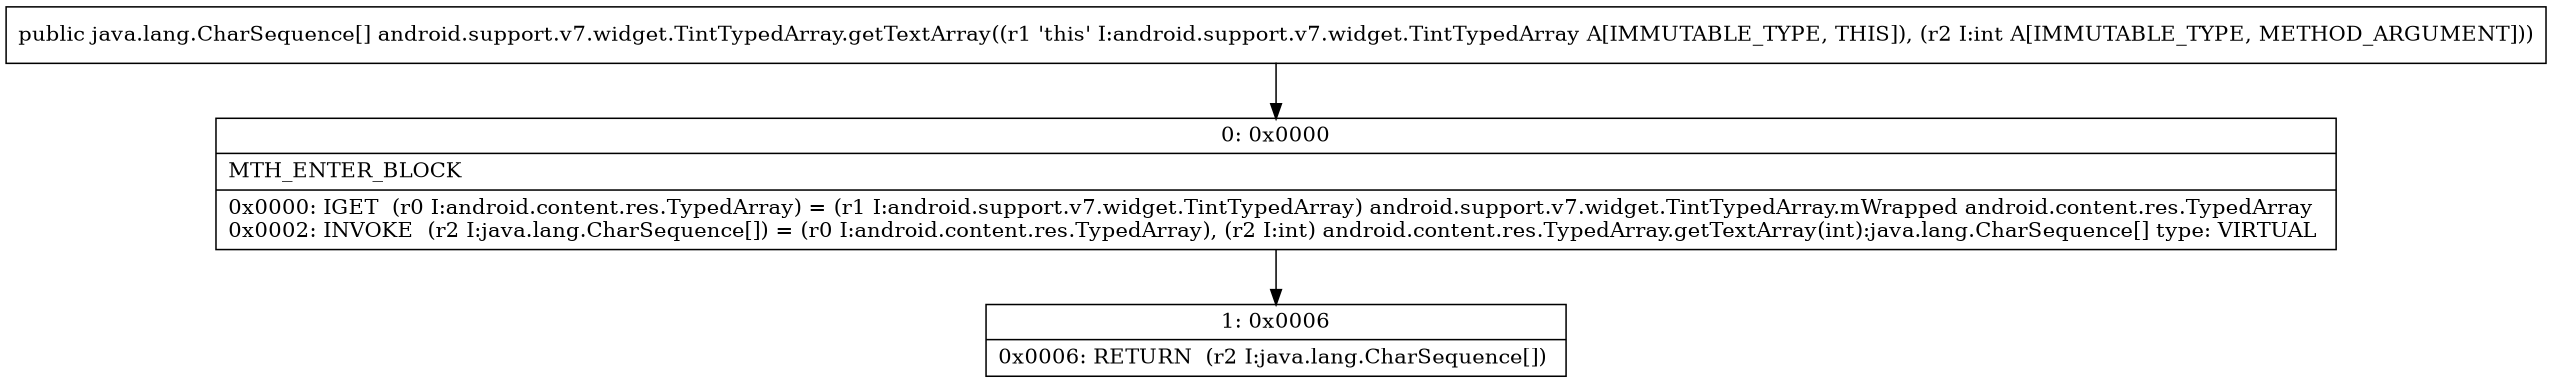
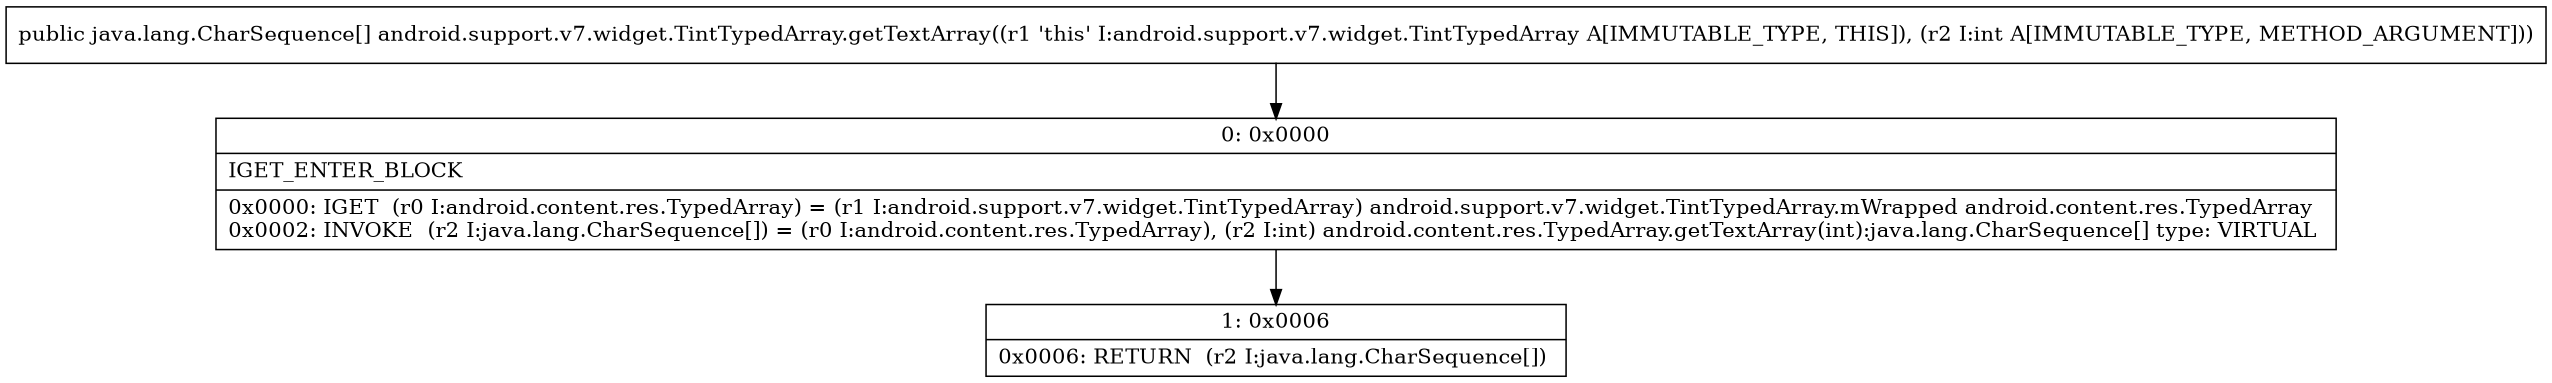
  digraph {
    node [shape=record]
-   n1 [label="{0\:\ 0x0000|MTH_ENTER_BLOCK\l|0x0000: IGET  (r0 I:android.content.res.TypedArray) = (r1 I:android.support.v7.widget.TintTypedArray) android.support.v7.widget.TintTypedArray.mWrapped android.content.res.TypedArray \l0x0002: INVOKE  (r2 I:java.lang.CharSequence[]) = (r0 I:android.content.res.TypedArray), (r2 I:int) android.content.res.TypedArray.getTextArray(int):java.lang.CharSequence[] type: VIRTUAL \l}"]
+   n1 [label="{0\:\ 0x0000|IGET_ENTER_BLOCK\l|0x0000: IGET  (r0 I:android.content.res.TypedArray) = (r1 I:android.support.v7.widget.TintTypedArray) android.support.v7.widget.TintTypedArray.mWrapped android.content.res.TypedArray \l0x0002: INVOKE  (r2 I:java.lang.CharSequence[]) = (r0 I:android.content.res.TypedArray), (r2 I:int) android.content.res.TypedArray.getTextArray(int):java.lang.CharSequence[] type: VIRTUAL \l}"]
    n2 [label="{1\:\ 0x0006|0x0006: RETURN  (r2 I:java.lang.CharSequence[]) \l}"]
    n3 [label="{public java.lang.CharSequence[] android.support.v7.widget.TintTypedArray.getTextArray((r1 'this' I:android.support.v7.widget.TintTypedArray A[IMMUTABLE_TYPE, THIS]), (r2 I:int A[IMMUTABLE_TYPE, METHOD_ARGUMENT])) }"]
    n1 -> n2
    n3 -> n1
  }
